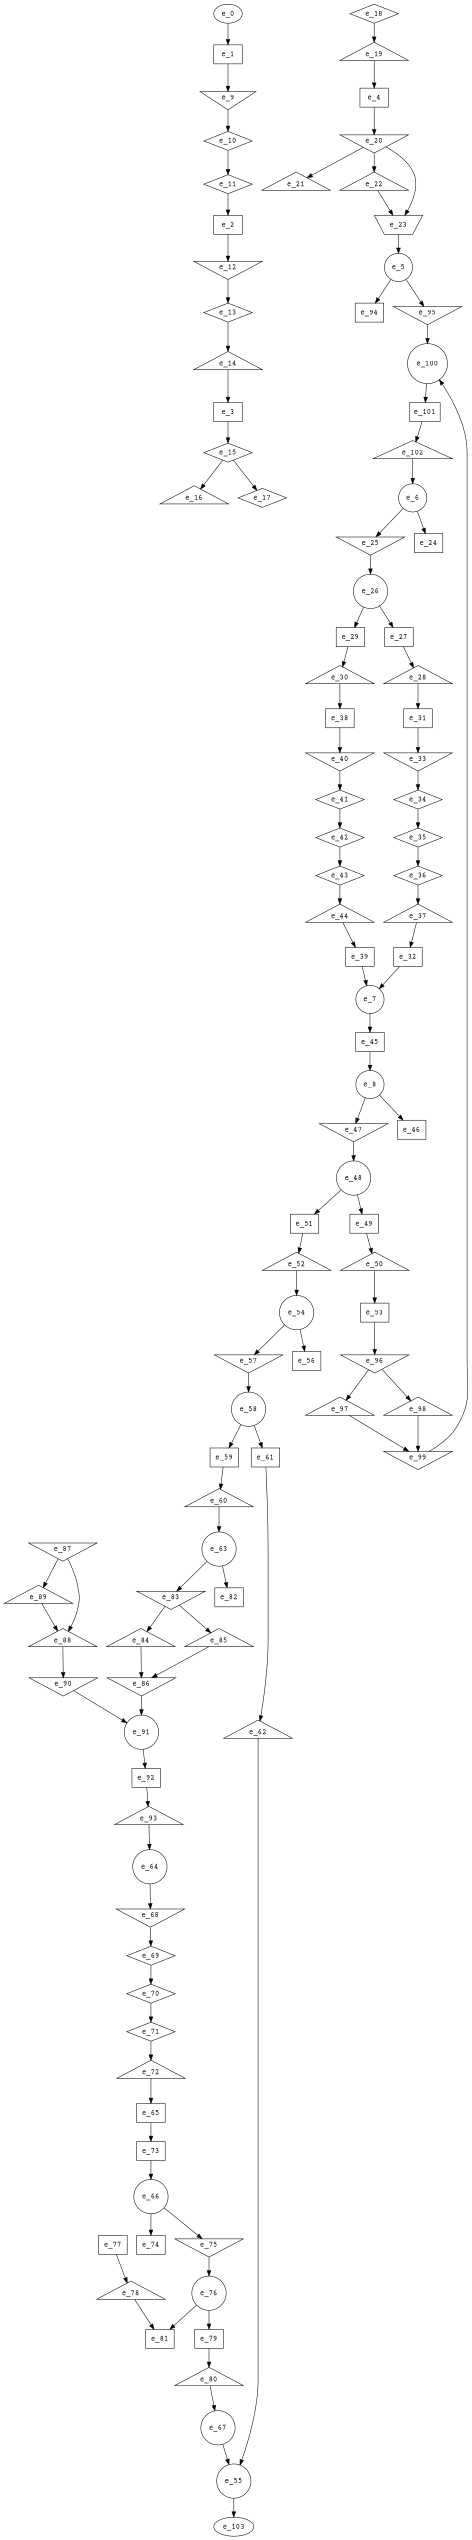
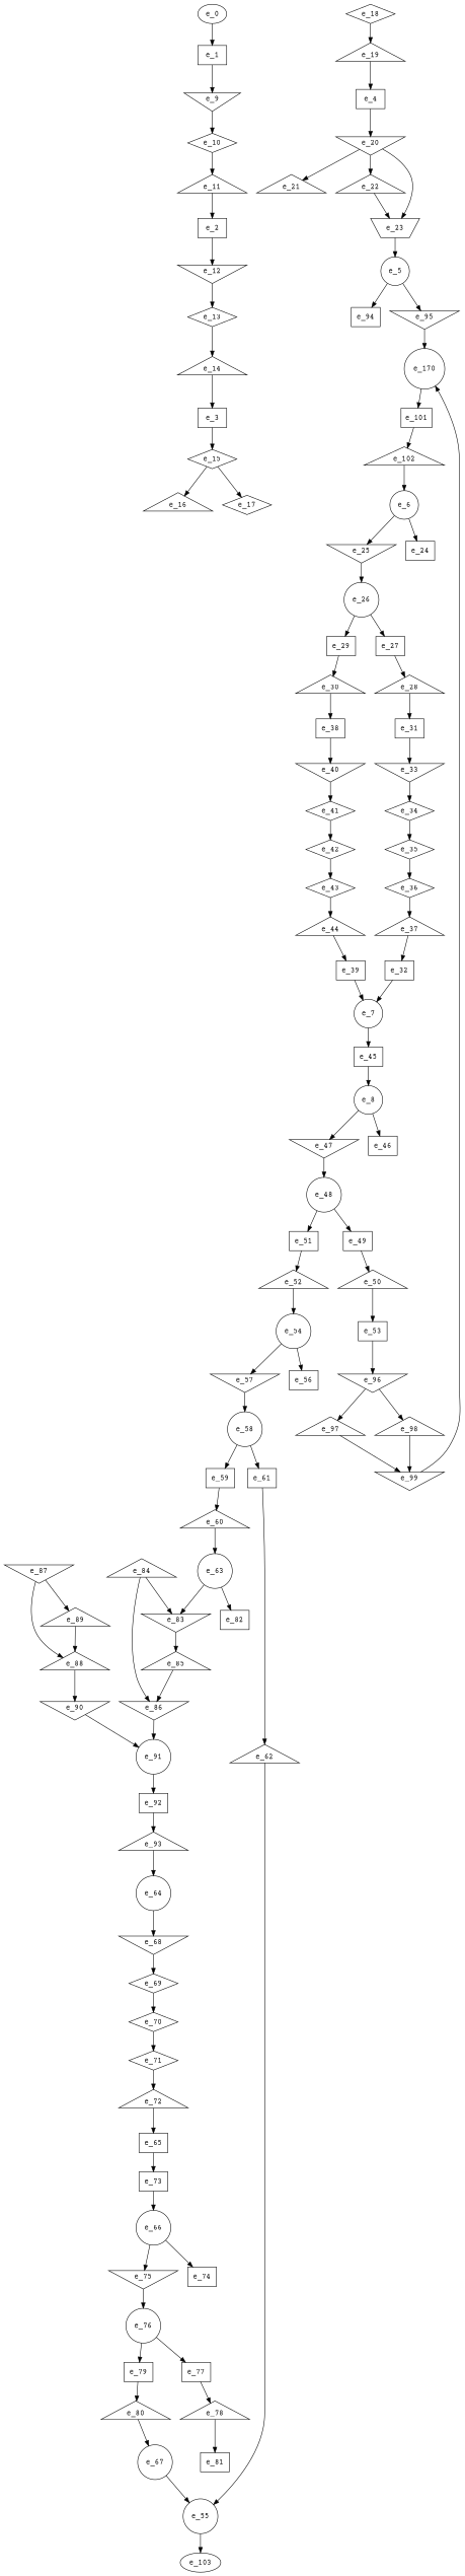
  digraph {
    fontname="Courier Prime"
    node [fontname="Courier Prime" shape=dot]
    edge [fontname="Courier Prime"]
    e_9 [shape=invtriangle]
    e_1
    e_0 [shape=""]
    e_10 [shape=diamond]
    e_12 [shape=invtriangle]
    e_2
    e_13 [shape=diamond]
    e_15 [shape=diamond]
    e_3
    e_16 [shape=triangle]
    e_17 [shape=diamond]
    e_20 [shape=invtriangle]
    e_4
    e_21 [shape=triangle]
    e_22 [shape=triangle]
    e_23 [shape=invtrapezium]
    e_5 [shape=circle]
    e_94
    e_95 [shape=invtriangle]
-   e_100 [shape=circle]
+   e_100 [shape=circle label=e_170]
    e_6 [shape=circle]
    e_24
    e_25 [shape=invtriangle]
    e_26 [shape=circle]
    e_7 [shape=circle]
    e_45
    e_8 [shape=circle]
    e_46
    e_47 [shape=invtriangle]
    e_48 [shape=circle]
-   e_11 [shape=diamond]
+   e_11 [shape=triangle]
    e_14 [shape=triangle]
    e_18 [shape=diamond]
    e_19 [shape=triangle]
    e_27
    e_29
    e_28 [shape=triangle]
    e_30 [shape=triangle]
    e_31
    e_33 [shape=invtriangle]
    e_38
    e_40 [shape=invtriangle]
    e_34 [shape=diamond]
    e_32
    e_35 [shape=diamond]
    e_36 [shape=diamond]
    e_37 [shape=triangle]
    e_41 [shape=diamond]
    e_39
    e_42 [shape=diamond]
    e_43 [shape=diamond]
    e_44 [shape=triangle]
    e_49
    e_51
    e_50 [shape=triangle]
    e_52 [shape=triangle]
    e_53
    e_96 [shape=invtriangle]
    e_54 [shape=circle]
    e_56
    e_57 [shape=invtriangle]
    e_97 [shape=triangle]
    e_98 [shape=triangle]
    e_58 [shape=circle]
    e_55 [shape=circle]
    e_103 [shape=""]
    e_59
    e_61
    e_60 [shape=triangle]
    e_62 [shape=triangle]
    e_63 [shape=circle]
    e_82
    e_83 [shape=invtriangle]
    e_84 [shape=triangle]
    e_85 [shape=triangle]
    e_64 [shape=circle]
    e_68 [shape=invtriangle]
    e_69 [shape=diamond]
    e_65
    e_73
    e_66 [shape=circle]
    e_74
    e_75 [shape=invtriangle]
    e_76 [shape=circle]
    e_67 [shape=circle]
    e_70 [shape=diamond]
    e_71 [shape=diamond]
    e_72 [shape=triangle]
    e_77
    e_79
    e_78 [shape=triangle]
    e_80 [shape=triangle]
    e_81
    e_87 [shape=invtriangle]
    e_88 [shape=triangle]
    e_89 [shape=triangle]
    e_86 [shape=invtriangle]
    e_91 [shape=circle]
    e_92
    e_90 [shape=invtriangle]
    e_93 [shape=triangle]
    e_101
    e_99 [shape=invtriangle]
    e_102 [shape=triangle]
    e_9 -> e_10
    e_1 -> e_9
    e_0 -> e_1
    e_10 -> e_11
    e_12 -> e_13
    e_2 -> e_12
    e_13 -> e_14
    e_15 -> e_16
    e_15 -> e_17
    e_3 -> e_15
    e_20 -> e_21
    e_20 -> e_22
    e_20 -> e_23
    e_4 -> e_20
    e_22 -> e_23
    e_23 -> e_5
    e_5 -> e_94
    e_5 -> e_95
    e_95 -> e_100
    e_100 -> e_101
    e_6 -> e_24
    e_6 -> e_25
    e_25 -> e_26
    e_26 -> e_27
    e_26 -> e_29
    e_7 -> e_45
    e_45 -> e_8
    e_8 -> e_46
    e_8 -> e_47
    e_47 -> e_48
    e_48 -> e_49
    e_48 -> e_51
    e_11 -> e_2
    e_14 -> e_3
    e_18 -> e_19
    e_19 -> e_4
    e_27 -> e_28
    e_29 -> e_30
    e_28 -> e_31
    e_30 -> e_38
    e_31 -> e_33
    e_33 -> e_34
    e_38 -> e_40
    e_40 -> e_41
    e_34 -> e_35
    e_32 -> e_7
    e_35 -> e_36
    e_36 -> e_37
    e_37 -> e_32
    e_41 -> e_42
    e_39 -> e_7
    e_42 -> e_43
    e_43 -> e_44
    e_44 -> e_39
    e_49 -> e_50
    e_51 -> e_52
    e_50 -> e_53
    e_52 -> e_54
    e_53 -> e_96
    e_96 -> e_97
    e_96 -> e_98
    e_54 -> e_56
    e_54 -> e_57
    e_57 -> e_58
    e_97 -> e_99
    e_98 -> e_99
    e_58 -> e_59
    e_58 -> e_61
    e_55 -> e_103
    e_59 -> e_60
    e_61 -> e_62
    e_60 -> e_63
    e_62 -> e_55
    e_63 -> e_82
    e_63 -> e_83
-   e_83 -> e_84
+   e_84 -> e_83
    e_83 -> e_85
    e_84 -> e_86
    e_85 -> e_86
    e_64 -> e_68
    e_68 -> e_69
    e_69 -> e_70
    e_65 -> e_73
    e_73 -> e_66
    e_66 -> e_74
    e_66 -> e_75
    e_75 -> e_76
-   e_76 -> e_81
+   e_76 -> e_77
    e_76 -> e_79
    e_67 -> e_55
    e_70 -> e_71
    e_71 -> e_72
    e_72 -> e_65
    e_77 -> e_78
    e_79 -> e_80
    e_78 -> e_81
    e_80 -> e_67
    e_87 -> e_88
    e_87 -> e_89
    e_88 -> e_90
    e_89 -> e_88
    e_86 -> e_91
    e_91 -> e_92
    e_92 -> e_93
    e_90 -> e_91
    e_93 -> e_64
    e_101 -> e_102
    e_99 -> e_100
    e_102 -> e_6
  }
